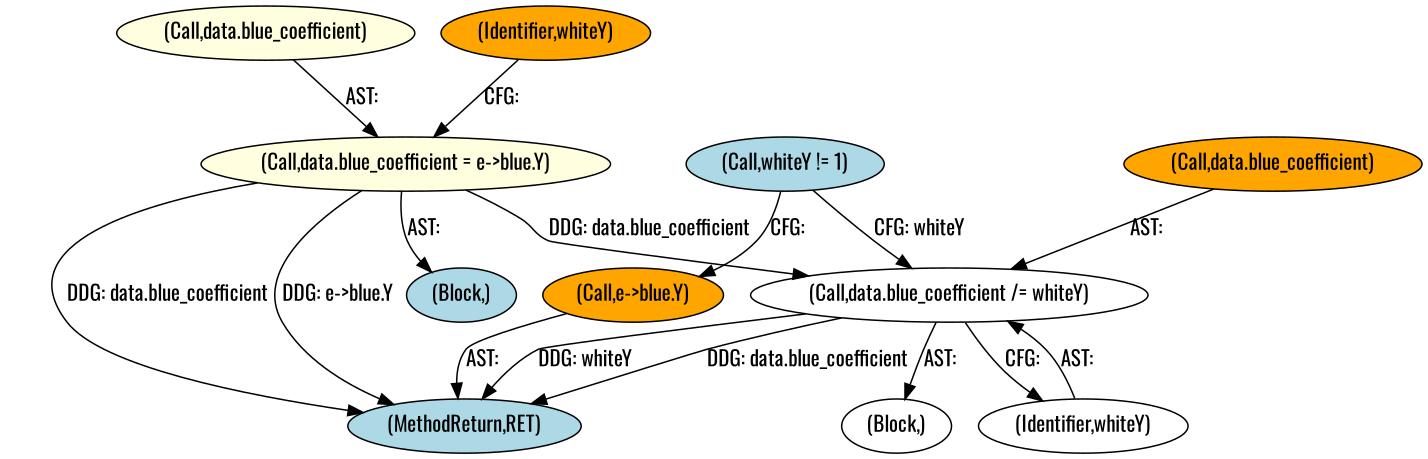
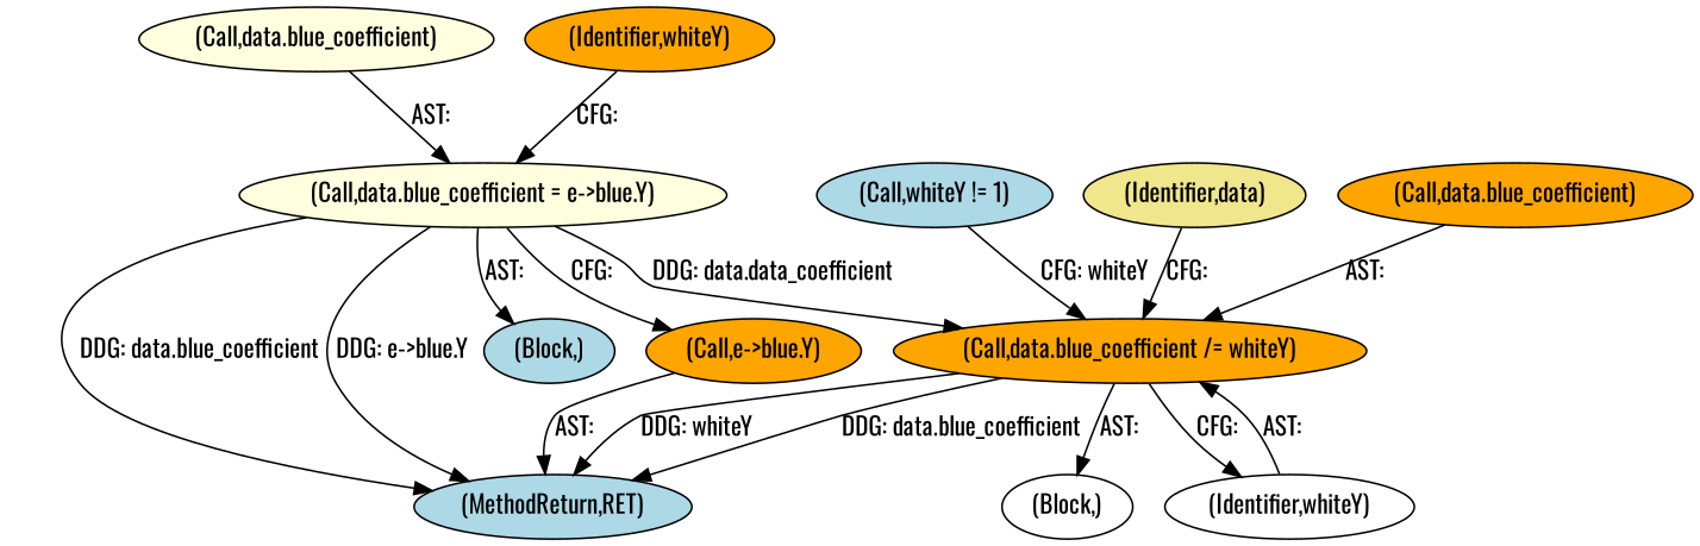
  digraph {
    fontname=Oswald
    node [fillcolor=white fontname=Oswald style=filled]
    edge [fontname=Oswald]
    n1 [fillcolor=lightyellow label="(Call,data.blue_coefficient = e->blue.Y)"]
-   n2 [label="(Call,data.blue_coefficient /= whiteY)"]
+   n2 [fillcolor=orange label="(Call,data.blue_coefficient /= whiteY)"]
    n3 [fillcolor=orange label="(Call,e->blue.Y)"]
    n4 [fillcolor=lightblue label="(Block,)"]
    n5 [fillcolor=lightblue label="(MethodReturn,RET)"]
    n6 [label="(Identifier,whiteY)"]
    n7 [label="(Block,)"]
    n8 [fillcolor=lightyellow label="(Call,data.blue_coefficient)"]
+   n9 [fillcolor=khaki label="(Identifier,data)"]
    n10 [fillcolor=lightblue label="(Call,whiteY != 1)"]
    n11 [fillcolor=orange label="(Call,data.blue_coefficient)"]
    n12 [fillcolor=orange label="(Identifier,whiteY)"]
-   n1 -> n2 [label="DDG: data.blue_coefficient"]
-   n10 -> n3 [label="CFG: "]
+   n1 -> n2 [label="DDG: data.data_coefficient"]
+   n1 -> n3 [label="CFG: "]
    n1 -> n4 [label="AST: "]
    n1 -> n5 [label="DDG: e->blue.Y"]
    n1 -> n5 [label="DDG: data.blue_coefficient"]
    n2 -> n5 [label="DDG: whiteY"]
    n2 -> n5 [label="DDG: data.blue_coefficient"]
    n2 -> n6 [label="CFG: "]
    n2 -> n7 [label="AST: "]
    n3 -> n5 [label="AST: "]
    n6 -> n2 [label="AST: "]
    n8 -> n1 [label="AST: "]
+   n9 -> n2 [label="CFG: "]
    n10 -> n2 [label="CFG: whiteY"]
    n11 -> n2 [label="AST: "]
    n12 -> n1 [label="CFG: "]
  }
